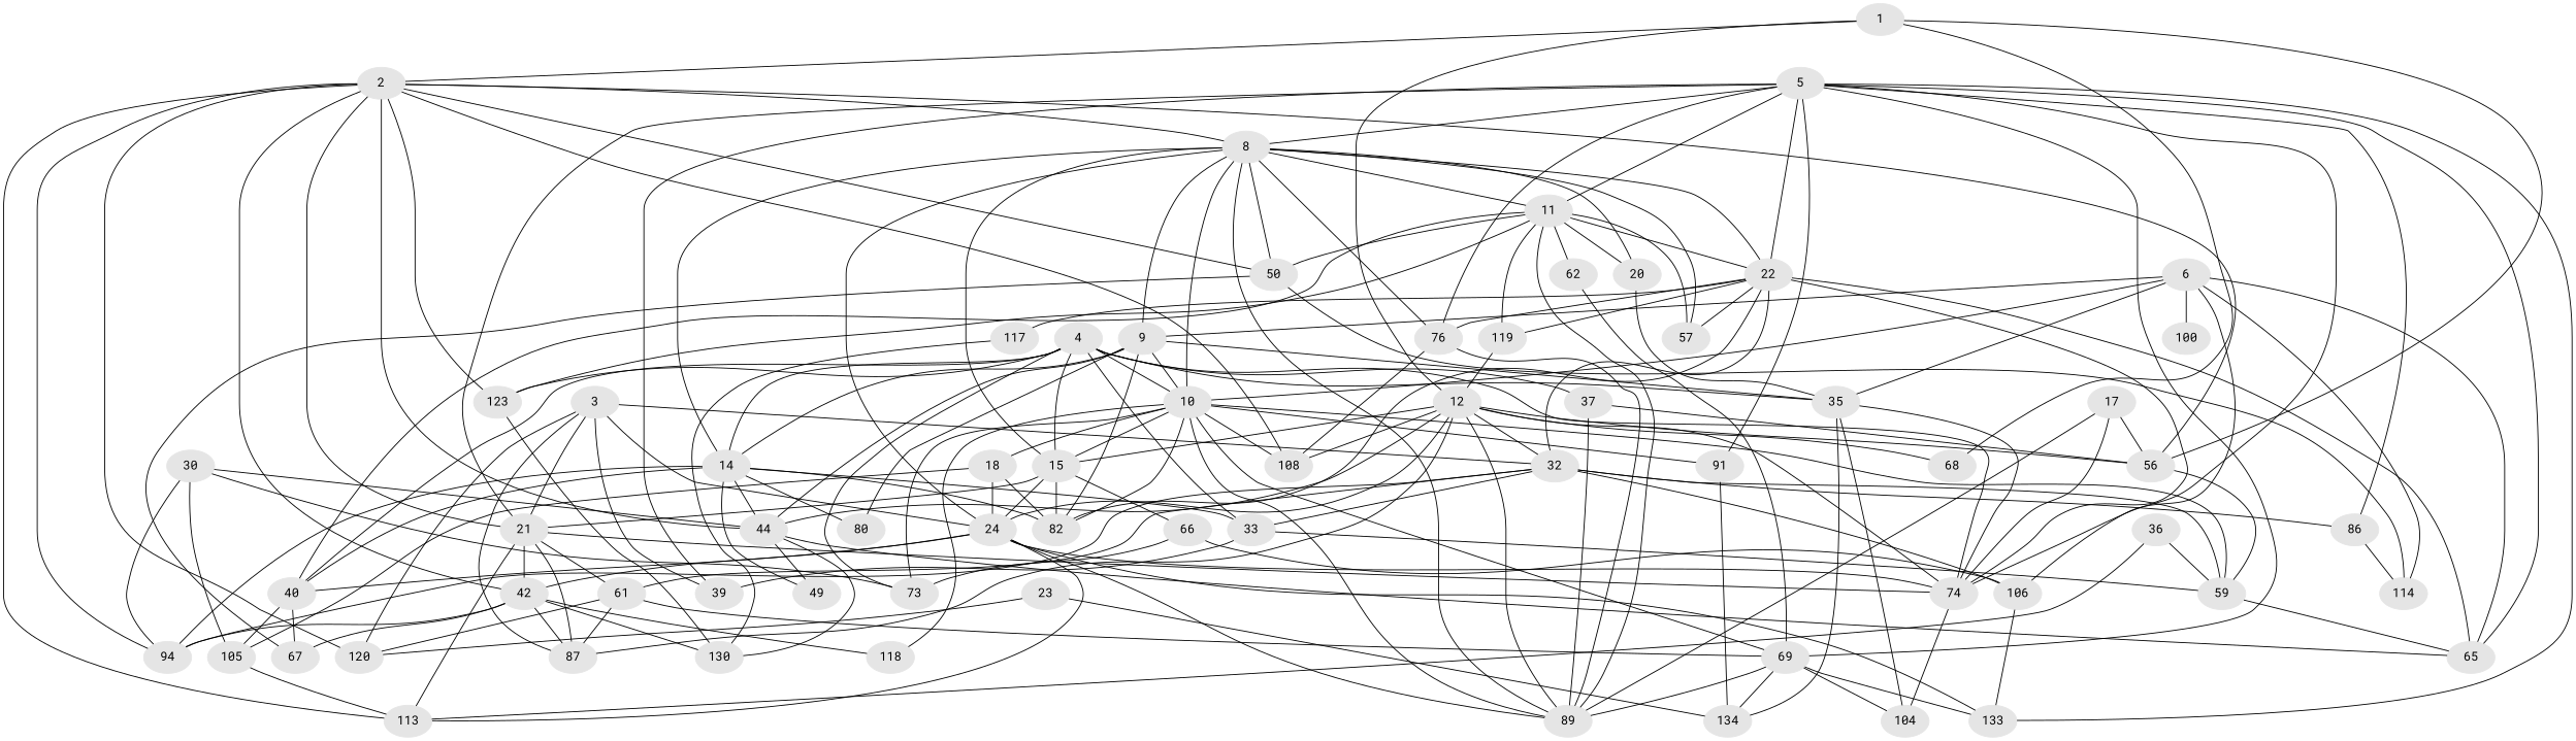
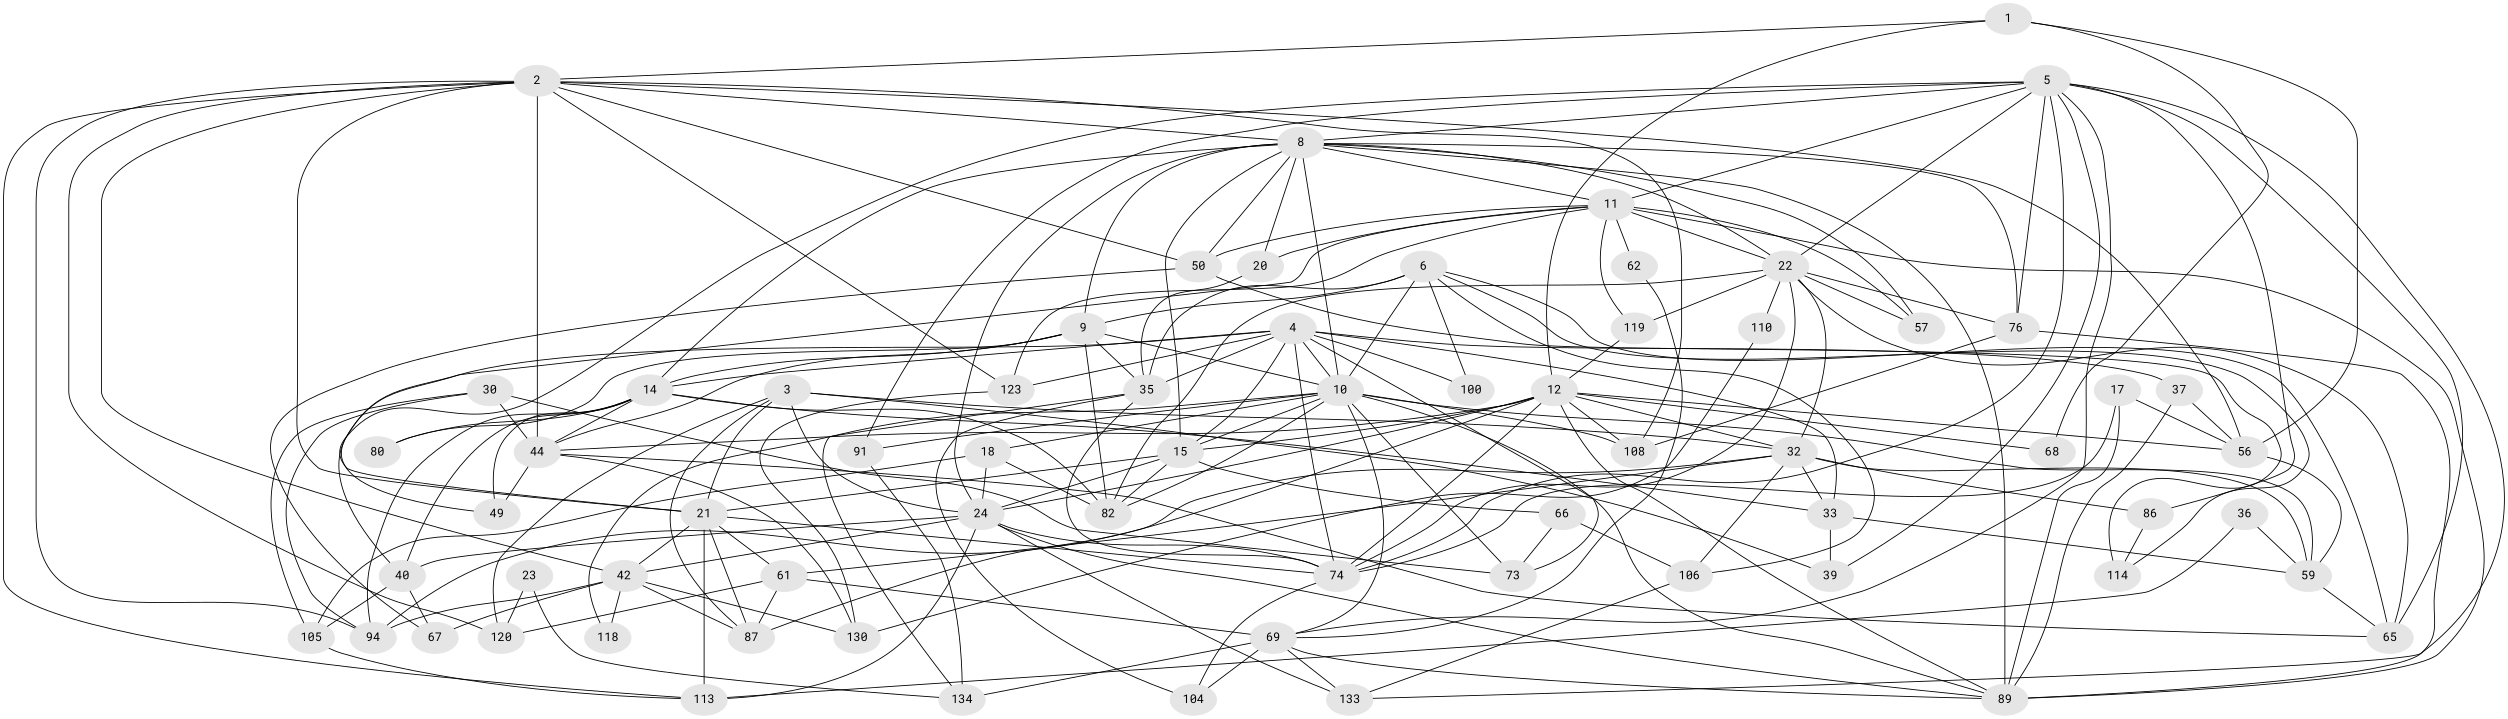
  graph {
    fontname="Roboto Mono"
    node [color=gray90 fontname="Roboto Mono" style=filled]
    edge [fontname="Roboto Mono"]
    1 [super="+112"]
    2 [super="+7+41"]
    12 [super="+27+43+83"]
    56 [super="+131+107"]
    68
    8 [super="+70+88"]
    21 [super="+79+96"]
    42 [super="+129"]
    44 [super="+81+121+46"]
    50
    94
    108
    113
    120
    123
    24 [super="+53+28+34"]
    32 [super="+55+64"]
    87 [super="+126"]
    15 [super="+128+19"]
    74 [super="+85"]
    89 [super="+132+90"]
    59 [super="+72+77"]
    10 [super="+48+25"]
    14 [super="+29"]
    11 [super="+13+124"]
    22 [super="+84+111+127"]
    76 [super="+103"]
    9 [super="+63"]
    20 [super="+98"]
    57
    61
    118
    67
    130
    65
    49
    114
    3 [super="+78"]
    39
    40 [super="+109"]
    133
    33 [super="+60"]
    86
    106 [super="+115"]
    4 [super="+47+26"]
    35 [super="+52"]
    37
    73
    100
    69 [super="+125+135"]
    91
    82
    18
    80
    66
    134
    104
    105
    5 [super="+31+93+136"]
    62
    119
-   117
+   117 [label=110]
    6 [super="+16"]
    17
    23
    30 [super="+95"]
    36
    1 -- 2
    1 -- 12
    1 -- 56
    1 -- 68
    2 -- 56
    2 -- 8
    2 -- 21
    2 -- 42
    2 -- 44 [weight=2]
    2 -- 50
    2 -- 94
    2 -- 108
    2 -- 113
    2 -- 120
    2 -- 123
    12 -- 56 [weight=2]
    12 -- 68 [weight=2]
    12 -- 44
    12 -- 108
    12 -- 24 [weight=2]
    12 -- 32
    12 -- 87
    12 -- 15
    12 -- 74
    12 -- 89
    56 -- 59
    8 -- 50
    8 -- 24
    8 -- 15
    8 -- 89
    8 -- 10
    8 -- 14
    8 -- 11
    8 -- 22
    8 -- 76
    8 -- 9
    8 -- 20
    8 -- 57
    21 -- 42
    21 -- 113
    21 -- 87
    21 -- 74
    21 -- 61
    42 -- 94
    42 -- 87
    42 -- 118
    42 -- 67
    42 -- 130
    44 -- 130
    44 -- 65
    44 -- 49
    50 -- 67
    50 -- 114
    123 -- 130
    24 -- 42
    24 -- 113
    24 -- 74
    24 -- 89
    24 -- 40
    24 -- 133
    32 -- 94
    32 -- 59
    32 -- 61
    32 -- 33
    32 -- 86
    32 -- 106
    15 -- 21
    15 -- 24
    15 -- 82
    15 -- 66
    74 -- 104
    59 -- 65
    10 -- 108
    10 -- 15
    10 -- 89
    10 -- 59 [weight=2]
    10 -- 118
    10 -- 73
    10 -- 69
    10 -- 91
    10 -- 82
    10 -- 18
    14 -- 44
    14 -- 94
    14 -- 49 [weight=2]
    14 -- 40
    14 -- 33
    14 -- 82
    14 -- 80
    11 -- 50
    11 -- 123
    11 -- 89
    11 -- 22 [weight=2]
    11 -- 20
    11 -- 57
-   11 -- 40
+   11 -- 49
    11 -- 62
    11 -- 119
    22 -- 32
    22 -- 74
    22 -- 76
    22 -- 57
    22 -- 65
    22 -- 82
    22 -- 119
    22 -- 117
    76 -- 108
    76 -- 89
    9 -- 44
    9 -- 10
    9 -- 14
    9 -- 35
    9 -- 82
    9 -- 80
    20 -- 35
    61 -- 120
    61 -- 87
    61 -- 69
    3 -- 21
    3 -- 120
    3 -- 24
    3 -- 32
    3 -- 87
    3 -- 39
    40 -- 67
    40 -- 105
    33 -- 59
    33 -- 39
    86 -- 114
    106 -- 133
    4 -- 123
    4 -- 15
    4 -- 74
    4 -- 10
    4 -- 14
    4 -- 40
    4 -- 33
    4 -- 35
    4 -- 37
    4 -- 73
+   4 -- 100
    35 -- 74
    35 -- 134
    35 -- 104
    37 -- 56
    37 -- 89
    69 -- 89
    69 -- 133
    69 -- 134
    69 -- 104
    91 -- 134
    18 -- 24
    18 -- 82
    18 -- 105
    66 -- 106
    66 -- 73
    105 -- 113
    5 -- 8
    5 -- 21
    5 -- 74
    5 -- 11
    5 -- 22
    5 -- 76
    5 -- 65
    5 -- 39
    5 -- 133
    5 -- 86
    5 -- 69
    5 -- 91
    62 -- 69
    119 -- 12
    117 -- 130
    6 -- 10
    6 -- 9
    6 -- 65
    6 -- 114
    6 -- 106
    6 -- 35
    6 -- 100
    17 -- 56
    17 -- 74
    17 -- 89
    23 -- 120
    23 -- 134
    30 -- 44 [weight=2]
    30 -- 94
    30 -- 73
    30 -- 105
    36 -- 113
    36 -- 59 [weight=2]
  }
